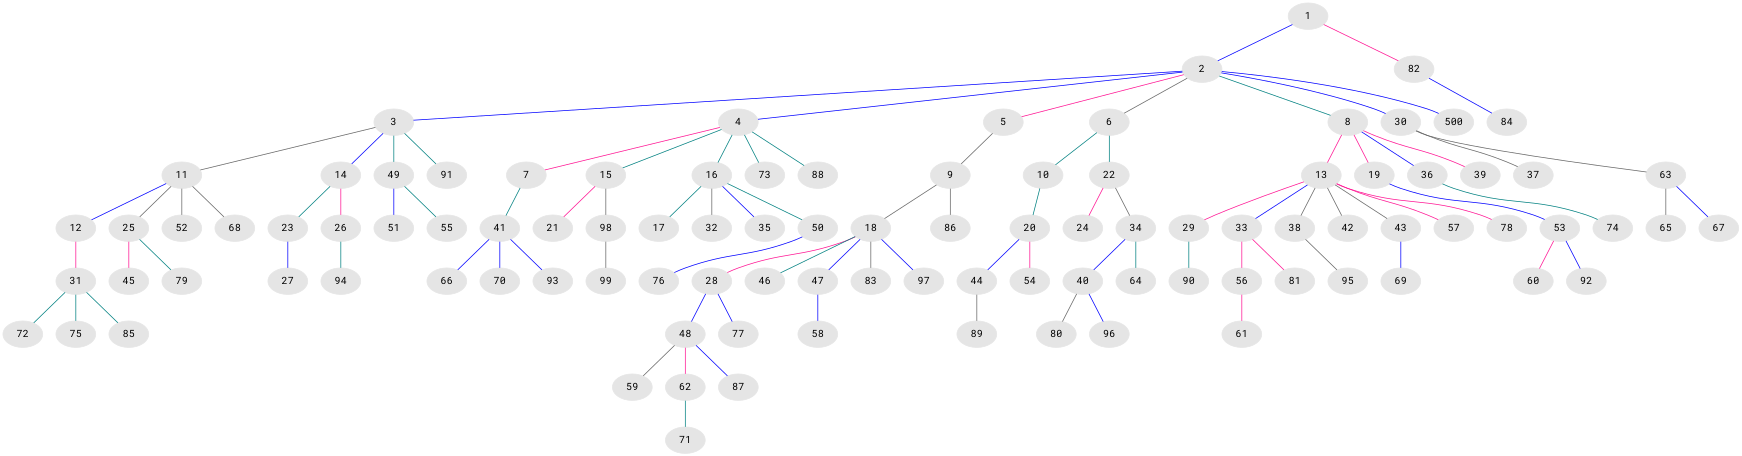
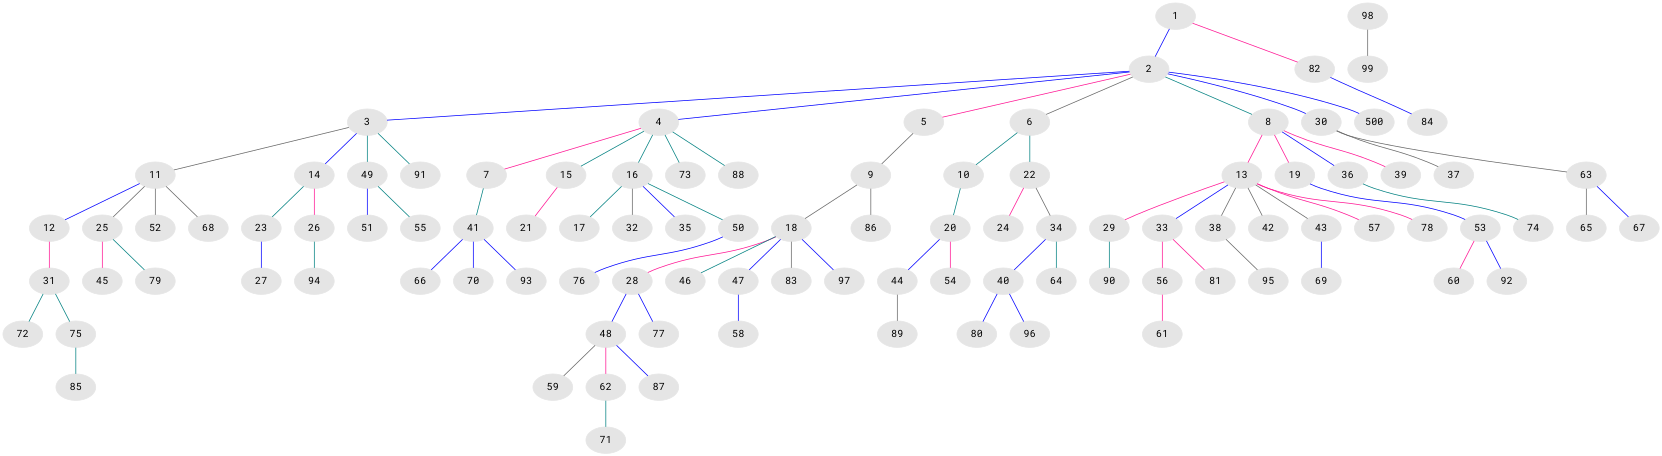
  graph {
    fontname="Roboto Mono"
    node [color=gray90 fontname="Roboto Mono" style=filled]
    edge [color=blue fontname="Roboto Mono"]
    1
    2
    82
    3
    4
    5
    6
    8
    30
    n10 [label=500]
    84
    11
    14
    49
    91
    7
    15
    16
    73
    88
    9
    10
    22
    13
    19
    36
    39
    37
    63
    12
    25
    52
    68
    23
    26
    51
    55
    41
    21
    98
    17
    32
    35
    50
    18
    86
    20
    24
    34
    66
    70
    93
    29
    33
    38
    42
    43
    57
    78
    53
    74
    28
    46
    47
    83
    97
    44
    54
    31
    45
    79
    72
    75
    90
    56
    81
    95
    69
    27
    94
    99
    76
    48
    77
    58
    60
    92
    89
    40
    64
    59
    62
    87
    65
    67
    85
    61
    80
    96
    71
    1 -- 2
    1 -- 82 [color=deeppink]
    2 -- 3
    2 -- 4
    2 -- 5 [color=deeppink]
    2 -- 6 [color=gray40]
    2 -- 8 [color=teal]
    2 -- 30
    2 -- n10
    82 -- 84
    3 -- 11 [color=gray40]
    3 -- 14
    3 -- 49 [color=teal]
    3 -- 91 [color=teal]
    4 -- 7 [color=deeppink]
    4 -- 15 [color=teal]
    4 -- 16 [color=teal]
    4 -- 73 [color=teal]
    4 -- 88 [color=teal]
    5 -- 9 [color=gray40]
    6 -- 10 [color=teal]
    6 -- 22 [color=teal]
    8 -- 13 [color=deeppink]
    8 -- 19 [color=deeppink]
    8 -- 36
    8 -- 39 [color=deeppink]
    30 -- 37 [color=gray40]
    30 -- 63 [color=gray40]
    11 -- 12
    11 -- 25 [color=gray40]
    11 -- 52 [color=gray40]
    11 -- 68 [color=gray40]
    14 -- 23 [color=teal]
    14 -- 26 [color=deeppink]
    49 -- 51
    49 -- 55 [color=teal]
    7 -- 41 [color=teal]
    15 -- 21 [color=deeppink]
-   15 -- 98 [color=gray40]
    16 -- 17 [color=teal]
    16 -- 32 [color=gray40]
    16 -- 35
    16 -- 50 [color=teal]
    9 -- 18 [color=gray40]
    9 -- 86 [color=gray40]
    10 -- 20 [color=teal]
    22 -- 24 [color=deeppink]
    22 -- 34 [color=gray40]
    13 -- 29 [color=deeppink]
    13 -- 33
    13 -- 38 [color=gray40]
    13 -- 42 [color=gray40]
    13 -- 43 [color=gray40]
    13 -- 57 [color=deeppink]
    13 -- 78 [color=deeppink]
    19 -- 53
    36 -- 74 [color=teal]
    63 -- 65 [color=gray40]
    63 -- 67
    12 -- 31 [color=deeppink]
    25 -- 45 [color=deeppink]
    25 -- 79 [color=teal]
    23 -- 27
    26 -- 94 [color=teal]
    41 -- 66
    41 -- 70
    41 -- 93
    98 -- 99 [color=gray40]
    50 -- 76
    18 -- 28 [color=deeppink]
    18 -- 46 [color=teal]
    18 -- 47
    18 -- 83 [color=gray40]
    18 -- 97
    20 -- 44
    20 -- 54 [color=deeppink]
    34 -- 40
    34 -- 64 [color=teal]
    29 -- 90 [color=teal]
    33 -- 56 [color=deeppink]
    33 -- 81 [color=deeppink]
    38 -- 95 [color=gray40]
    43 -- 69
    53 -- 60 [color=deeppink]
    53 -- 92
    28 -- 48
    28 -- 77
    47 -- 58
    44 -- 89 [color=gray40]
    31 -- 72 [color=teal]
    31 -- 75 [color=teal]
-   31 -- 85 [color=teal]
+   75 -- 85 [color=teal]
    56 -- 61 [color=deeppink]
    48 -- 59 [color=gray40]
    48 -- 62 [color=deeppink]
    48 -- 87
-   40 -- 80 [color=gray40]
+   40 -- 80
    40 -- 96
    62 -- 71 [color=teal]
  }
